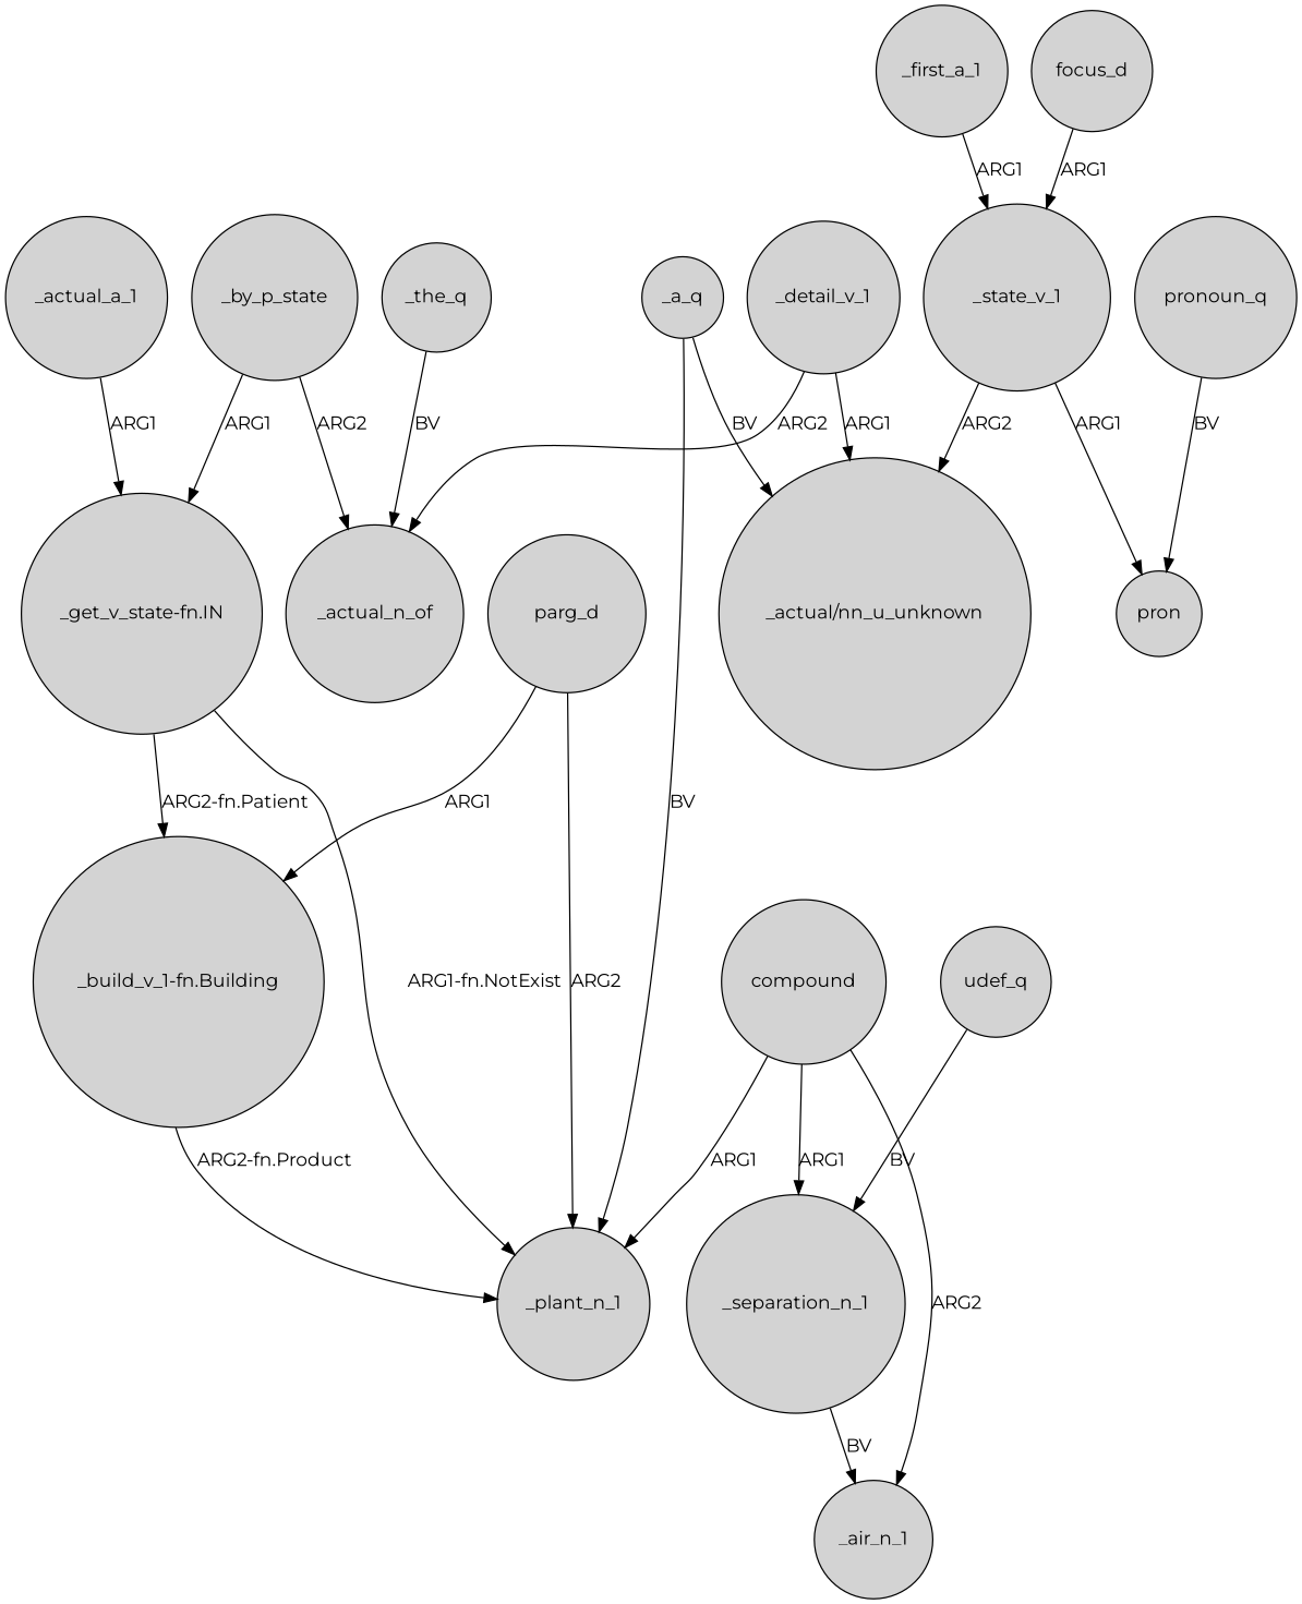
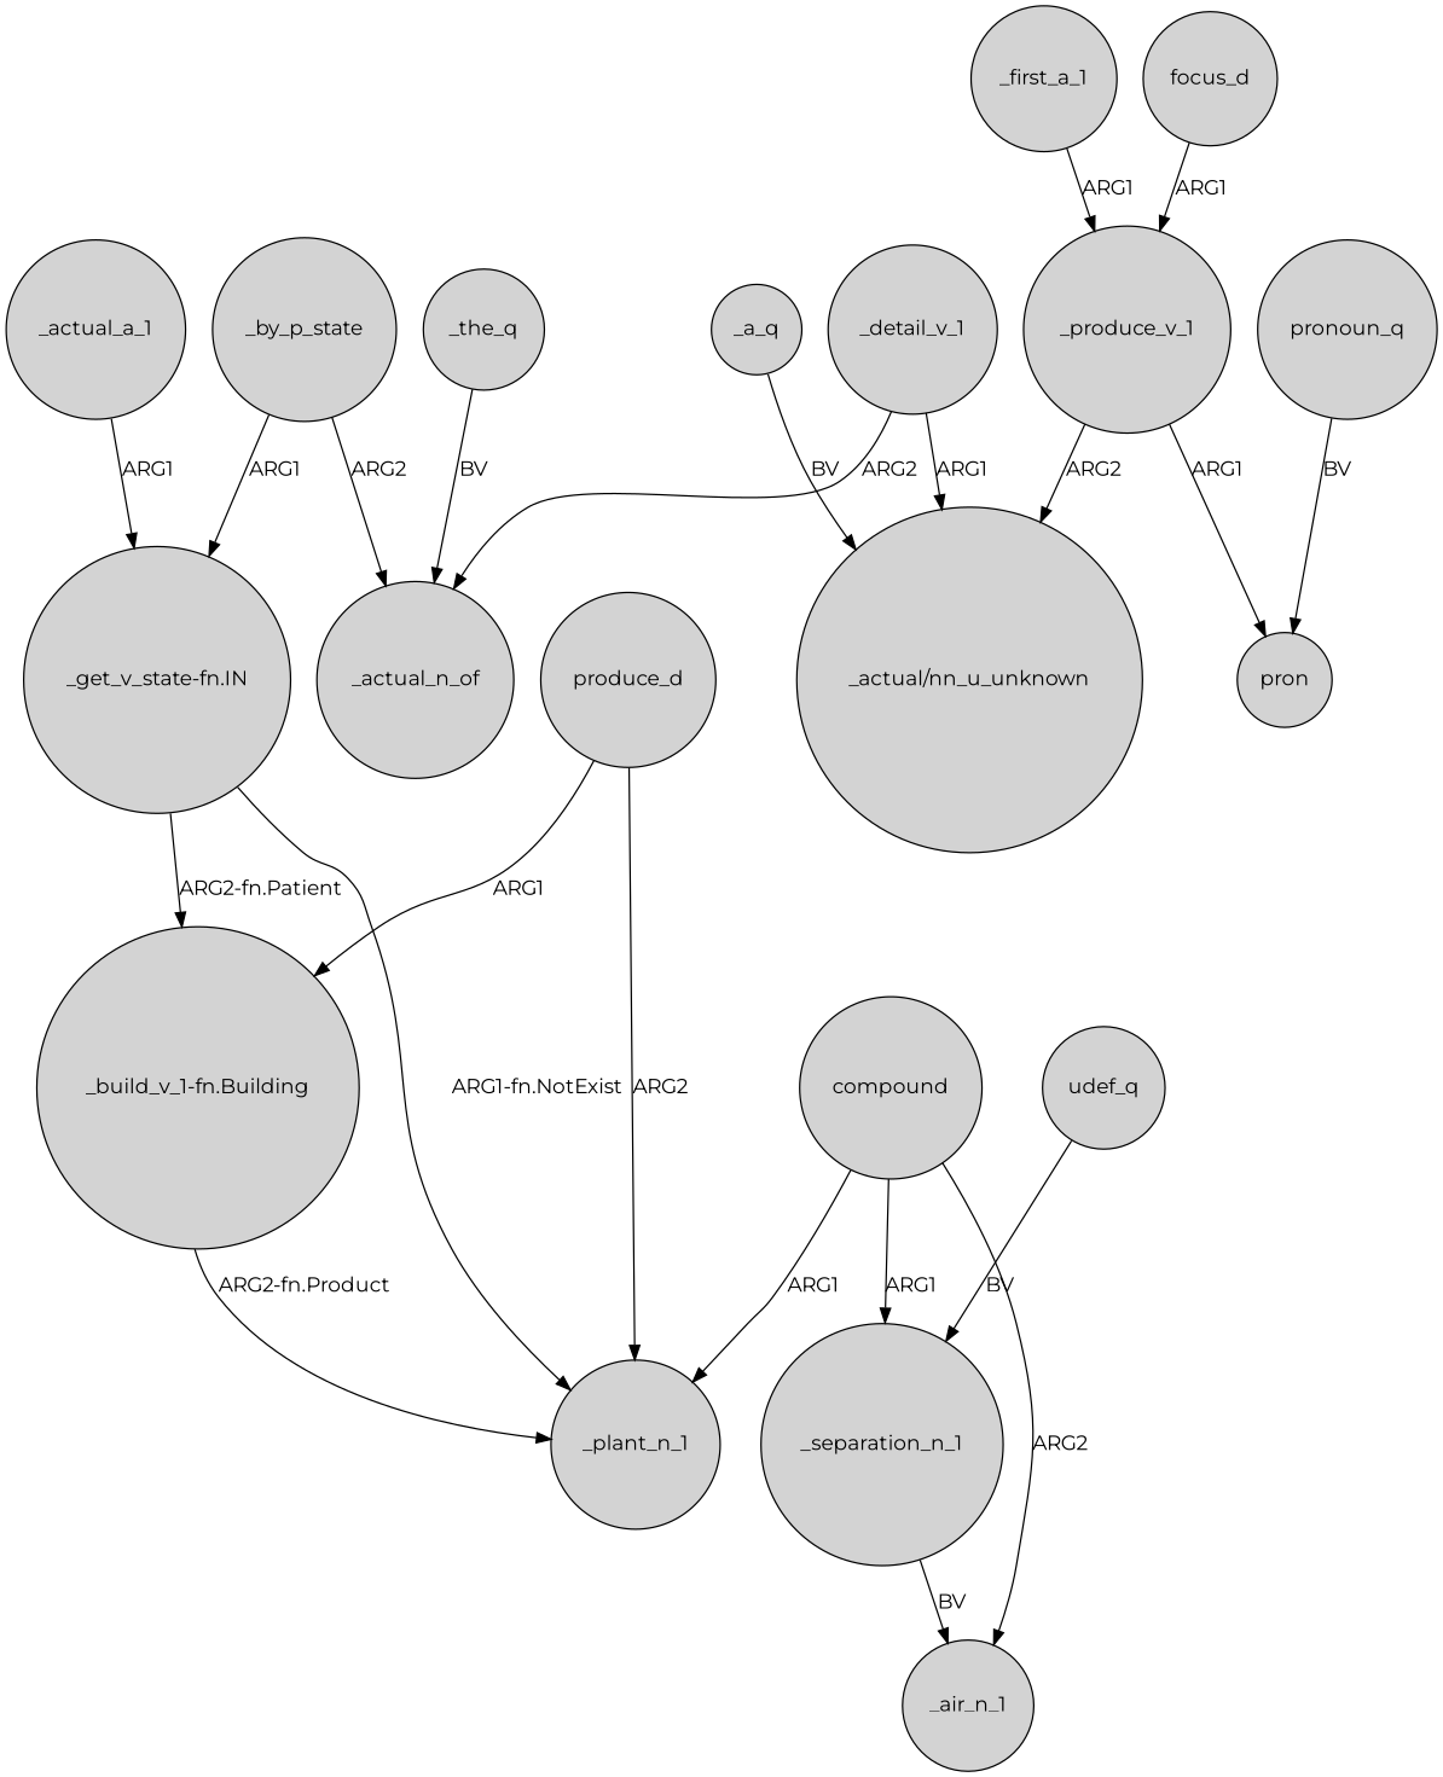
  digraph {
    fontname=Montserrat
    node [fontname=Montserrat shape=circle style=filled]
    edge [fontname=Montserrat]
    "_build_v_1-fn.Building"
    _plant_n_1
    udef_q
    _separation_n_1
    _air_n_1
    n6 [label=_actual_n_of]
    _detail_v_1
    n8 [label="_actual/nn_u_unknown"]
    compound
    "_get_v_state-fn.IN"
    _by_p_state
-   _produce_v_1 [label=_state_v_1]
+   _produce_v_1
    pron
    _first_a_1
    focus_d
-   parg_d
+   parg_d [label=produce_d]
    pronoun_q
    _actual_a_1
    _a_q
    _the_q
    "_build_v_1-fn.Building" -> _plant_n_1 [label="ARG2-fn.Product"]
    udef_q -> _separation_n_1 [label=BV]
    _separation_n_1 -> _air_n_1 [label=BV]
    _detail_v_1 -> n6 [label=ARG2]
    _detail_v_1 -> n8 [label=ARG1]
    compound -> _plant_n_1 [label=ARG1]
    compound -> _separation_n_1 [label=ARG1]
    compound -> _air_n_1 [label=ARG2]
    "_get_v_state-fn.IN" -> "_build_v_1-fn.Building" [label="ARG2-fn.Patient"]
    "_get_v_state-fn.IN" -> _plant_n_1 [label="ARG1-fn.NotExist"]
    _by_p_state -> n6 [label=ARG2]
    _by_p_state -> "_get_v_state-fn.IN" [label=ARG1]
    _produce_v_1 -> n8 [label=ARG2]
    _produce_v_1 -> pron [label=ARG1]
    _first_a_1 -> _produce_v_1 [label=ARG1]
    focus_d -> _produce_v_1 [label=ARG1]
    parg_d -> "_build_v_1-fn.Building" [label=ARG1]
    parg_d -> _plant_n_1 [label=ARG2]
    pronoun_q -> pron [label=BV]
    _actual_a_1 -> "_get_v_state-fn.IN" [label=ARG1]
-   _a_q -> _plant_n_1 [label=BV]
    _a_q -> n8 [label=BV]
    _the_q -> n6 [label=BV]
  }
